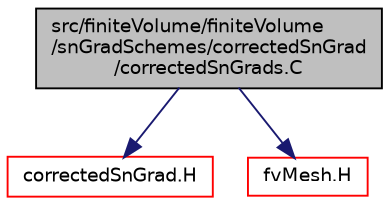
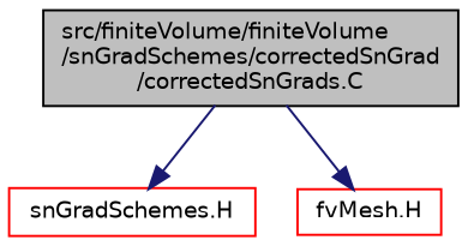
  digraph {
    node [color=red fontname=Helvetica fontsize=10 shape=record]
    edge [color=midnightblue fontname=Helvetica fontsize=10 labelfontname=Helvetica labelfontsize=10 style=solid]
    n1 [color=black fillcolor=grey75 fontcolor=black height=0.2 label="src/finiteVolume/finiteVolume\l/snGradSchemes/correctedSnGrad\l/correctedSnGrads.C" style=filled width=0.4]
-   n2 [height=0.2 label="correctedSnGrad.H" width=0.4]
+   n2 [height=0.2 label="snGradSchemes.H" width=0.4]
    n3 [height=0.2 label="fvMesh.H" width=0.4]
    n1 -> n2
    n1 -> n3
  }
